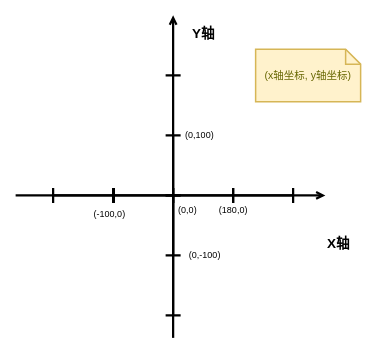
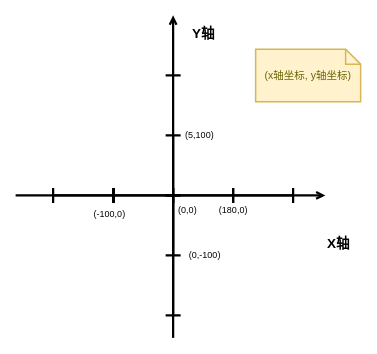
  <mxCell id="0" />
  <mxCell id="1" parent="0" />
  <mxCell id="2" value="" style="endArrow=open;html=1;rounded=0;strokeWidth=3;endFill=0;" parent="1" edge="1"><mxGeometry width="50" height="50" relative="1" as="geometry"><mxPoint x="20" y="260" as="sourcePoint" /><mxPoint x="433" y="260" as="targetPoint" /></mxGeometry></mxCell>
  <mxCell id="3" value="" style="endArrow=none;html=1;rounded=0;strokeWidth=3;startArrow=none;" parent="1" source="7" edge="1"><mxGeometry width="50" height="50" relative="1" as="geometry"><mxPoint x="230" y="100" as="sourcePoint" /><mxPoint x="230" y="450" as="targetPoint" /></mxGeometry></mxCell>
  <mxCell id="4" value="" style="shape=crossbar;whiteSpace=wrap;html=1;rounded=1;strokeWidth=3;" parent="1" vertex="1"><mxGeometry x="151" y="250" width="79" height="20" as="geometry" /></mxCell>
  <mxCell id="5" value="" style="shape=crossbar;whiteSpace=wrap;html=1;rounded=1;strokeWidth=3;" parent="1" vertex="1"><mxGeometry x="230" y="250" width="80" height="20" as="geometry" /></mxCell>
  <mxCell id="6" value="" style="endArrow=none;html=1;rounded=0;strokeWidth=3;startArrow=open;startFill=0;" parent="1" target="7" edge="1"><mxGeometry width="50" height="50" relative="1" as="geometry"><mxPoint x="230" y="20" as="sourcePoint" /><mxPoint x="230" y="450" as="targetPoint" /></mxGeometry></mxCell>
  <mxCell id="7" value="" style="shape=crossbar;whiteSpace=wrap;html=1;rounded=1;direction=south;strokeWidth=3;" parent="1" vertex="1"><mxGeometry x="220" y="100" width="20" height="160" as="geometry" /></mxCell>
  <mxCell id="8" value="" style="shape=crossbar;whiteSpace=wrap;html=1;rounded=1;direction=south;fontFamily=Helvetica;fontSize=12;fontColor=default;align=center;strokeColor=default;fillColor=default;strokeWidth=3;" parent="1" vertex="1"><mxGeometry x="220" y="180" width="20" height="160" as="geometry" /></mxCell>
  <mxCell id="9" value="" style="shape=crossbar;whiteSpace=wrap;html=1;rounded=1;direction=south;strokeColor=default;strokeWidth=3;" parent="1" vertex="1"><mxGeometry x="220" y="260" width="20" height="160" as="geometry" /></mxCell>
  <mxCell id="10" value="(0,0)" style="text;html=1;align=center;verticalAlign=middle;resizable=0;points=[];autosize=1;strokeColor=none;fillColor=none;" parent="1" vertex="1"><mxGeometry x="224" y="265" width="50" height="30" as="geometry" /></mxCell>
  <mxCell id="11" value="" style="shape=crossbar;whiteSpace=wrap;html=1;rounded=1;strokeColor=default;strokeWidth=3;" parent="1" vertex="1"><mxGeometry x="310" y="250" width="80" height="20" as="geometry" /></mxCell>
  <mxCell id="12" value="" style="shape=crossbar;whiteSpace=wrap;html=1;rounded=1;strokeColor=default;strokeWidth=3;" parent="1" vertex="1"><mxGeometry x="70" y="250" width="80" height="20" as="geometry" /></mxCell>
  <mxCell id="13" value="(180,0)" style="text;html=1;align=center;verticalAlign=middle;resizable=0;points=[];autosize=1;strokeColor=none;fillColor=none;" parent="1" vertex="1"><mxGeometry x="280" y="265" width="60" height="30" as="geometry" /></mxCell>
- <mxCell id="14" value="(0,100)" style="text;html=1;align=center;verticalAlign=middle;resizable=0;points=[];autosize=1;strokeColor=none;fillColor=none;" parent="1" vertex="1"><mxGeometry x="235" y="165" width="60" height="30" as="geometry" /></mxCell>
+ <mxCell id="14" value="(5,100)" style="text;html=1;align=center;verticalAlign=middle;resizable=0;points=[];autosize=1;strokeColor=none;fillColor=none;" parent="1" vertex="1"><mxGeometry x="235" y="165" width="60" height="30" as="geometry" /></mxCell>
  <mxCell id="15" value="(-100,0)" style="text;html=1;align=center;verticalAlign=middle;resizable=0;points=[];autosize=1;strokeColor=none;fillColor=none;" parent="1" vertex="1"><mxGeometry x="110" y="270" width="70" height="30" as="geometry" /></mxCell>
  <mxCell id="16" value="(0,-100)" style="text;html=1;align=center;verticalAlign=middle;resizable=0;points=[];autosize=1;strokeColor=none;fillColor=none;" parent="1" vertex="1"><mxGeometry x="237" y="325" width="70" height="30" as="geometry" /></mxCell>
  <mxCell id="17" value="&lt;b&gt;&lt;font style=&quot;font-size: 18px;&quot;&gt;X轴&lt;/font&gt;&lt;/b&gt;" style="text;html=1;align=center;verticalAlign=middle;resizable=0;points=[];autosize=1;strokeColor=none;fillColor=none;" parent="1" vertex="1"><mxGeometry x="425" y="305" width="50" height="40" as="geometry" /></mxCell>
  <mxCell id="18" value="&lt;b&gt;&lt;font style=&quot;font-size: 18px;&quot;&gt;Y轴&lt;/font&gt;&lt;/b&gt;" style="text;html=1;align=center;verticalAlign=middle;resizable=0;points=[];autosize=1;strokeColor=none;fillColor=none;" parent="1" vertex="1"><mxGeometry x="245" y="25" width="50" height="40" as="geometry" /></mxCell>
  <mxCell id="19" value="(x轴坐标, y轴坐标)" style="shape=note;strokeWidth=2;fontSize=14;size=20;whiteSpace=wrap;html=1;fillColor=#fff2cc;strokeColor=#d6b656;fontColor=#666600;" parent="1" vertex="1"><mxGeometry x="340" y="65" width="140" height="70" as="geometry" /></mxCell>
